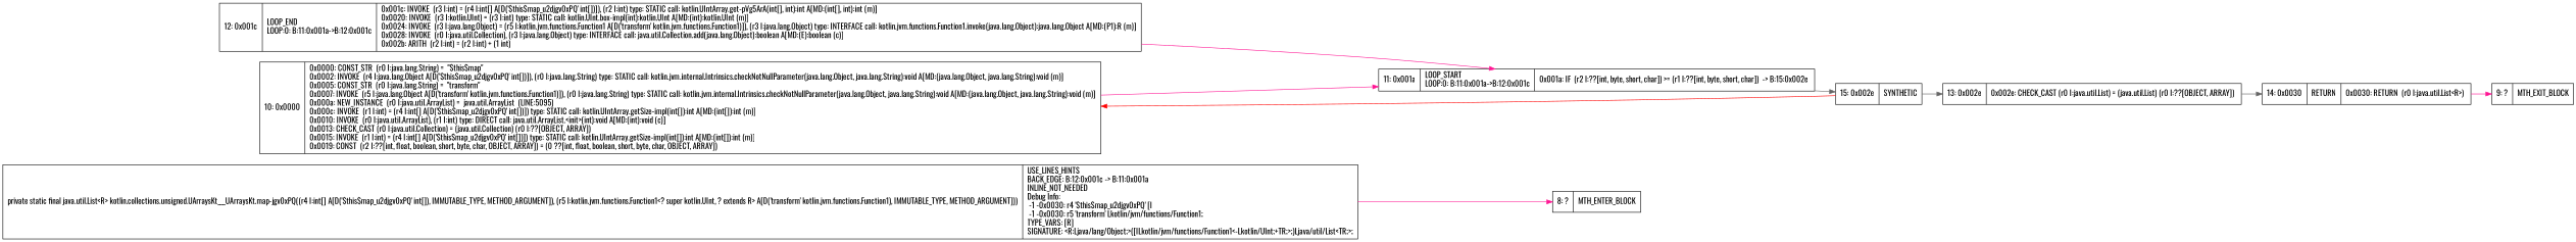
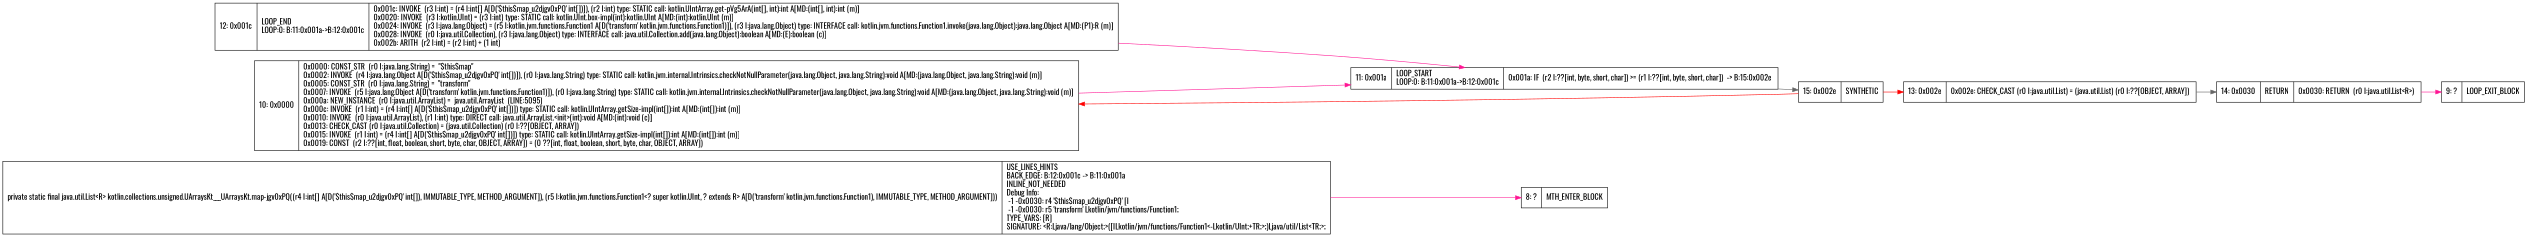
  digraph {
    fontname=Oswald
    rankdir=LR
    node [fontname=Oswald shape=record]
    edge [color=deeppink fontname=Oswald]
    n1 [label="{8\:\ ?|MTH_ENTER_BLOCK\l}"]
    n2 [label="{10\:\ 0x0000|0x0000: CONST_STR  (r0 I:java.lang.String) =  \"$this$map\" \l0x0002: INVOKE  (r4 I:java.lang.Object A[D('$this$map_u2djgv0xPQ' int[])]), (r0 I:java.lang.String) type: STATIC call: kotlin.jvm.internal.Intrinsics.checkNotNullParameter(java.lang.Object, java.lang.String):void A[MD:(java.lang.Object, java.lang.String):void (m)]\l0x0005: CONST_STR  (r0 I:java.lang.String) =  \"transform\" \l0x0007: INVOKE  (r5 I:java.lang.Object A[D('transform' kotlin.jvm.functions.Function1)]), (r0 I:java.lang.String) type: STATIC call: kotlin.jvm.internal.Intrinsics.checkNotNullParameter(java.lang.Object, java.lang.String):void A[MD:(java.lang.Object, java.lang.String):void (m)]\l0x000a: NEW_INSTANCE  (r0 I:java.util.ArrayList) =  java.util.ArrayList  (LINE:5095)\l0x000c: INVOKE  (r1 I:int) = (r4 I:int[] A[D('$this$map_u2djgv0xPQ' int[])]) type: STATIC call: kotlin.UIntArray.getSize\-impl(int[]):int A[MD:(int[]):int (m)]\l0x0010: INVOKE  (r0 I:java.util.ArrayList), (r1 I:int) type: DIRECT call: java.util.ArrayList.\<init\>(int):void A[MD:(int):void (c)]\l0x0013: CHECK_CAST (r0 I:java.util.Collection) = (java.util.Collection) (r0 I:??[OBJECT, ARRAY]) \l0x0015: INVOKE  (r1 I:int) = (r4 I:int[] A[D('$this$map_u2djgv0xPQ' int[])]) type: STATIC call: kotlin.UIntArray.getSize\-impl(int[]):int A[MD:(int[]):int (m)]\l0x0019: CONST  (r2 I:??[int, float, boolean, short, byte, char, OBJECT, ARRAY]) = (0 ??[int, float, boolean, short, byte, char, OBJECT, ARRAY]) \l}"]
    n3 [label="{11\:\ 0x001a|LOOP_START\lLOOP:0: B:11:0x001a\-\>B:12:0x001c\l|0x001a: IF  (r2 I:??[int, byte, short, char]) \>= (r1 I:??[int, byte, short, char])  \-\> B:15:0x002e \l}"]
    n4 [label="{15\:\ 0x002e|SYNTHETIC\l}"]
    n5 [label="{12\:\ 0x001c|LOOP_END\lLOOP:0: B:11:0x001a\-\>B:12:0x001c\l|0x001c: INVOKE  (r3 I:int) = (r4 I:int[] A[D('$this$map_u2djgv0xPQ' int[])]), (r2 I:int) type: STATIC call: kotlin.UIntArray.get\-pVg5ArA(int[], int):int A[MD:(int[], int):int (m)]\l0x0020: INVOKE  (r3 I:kotlin.UInt) = (r3 I:int) type: STATIC call: kotlin.UInt.box\-impl(int):kotlin.UInt A[MD:(int):kotlin.UInt (m)]\l0x0024: INVOKE  (r3 I:java.lang.Object) = (r5 I:kotlin.jvm.functions.Function1 A[D('transform' kotlin.jvm.functions.Function1)]), (r3 I:java.lang.Object) type: INTERFACE call: kotlin.jvm.functions.Function1.invoke(java.lang.Object):java.lang.Object A[MD:(P1):R (m)]\l0x0028: INVOKE  (r0 I:java.util.Collection), (r3 I:java.lang.Object) type: INTERFACE call: java.util.Collection.add(java.lang.Object):boolean A[MD:(E):boolean (c)]\l0x002b: ARITH  (r2 I:int) = (r2 I:int) + (1 int) \l}"]
    n6 [label="{13\:\ 0x002e|0x002e: CHECK_CAST (r0 I:java.util.List) = (java.util.List) (r0 I:??[OBJECT, ARRAY]) \l}"]
    n7 [label="{14\:\ 0x0030|RETURN\l|0x0030: RETURN  (r0 I:java.util.List\<R\>) \l}"]
-   n8 [label="{9\:\ ?|MTH_EXIT_BLOCK\l}"]
+   n8 [label="{9\:\ ?|LOOP_EXIT_BLOCK\l}"]
    n9 [label="{private static final java.util.List\<R\> kotlin.collections.unsigned.UArraysKt___UArraysKt.map\-jgv0xPQ((r4 I:int[] A[D('$this$map_u2djgv0xPQ' int[]), IMMUTABLE_TYPE, METHOD_ARGUMENT]), (r5 I:kotlin.jvm.functions.Function1\<? super kotlin.UInt, ? extends R\> A[D('transform' kotlin.jvm.functions.Function1), IMMUTABLE_TYPE, METHOD_ARGUMENT]))  | USE_LINES_HINTS\lBACK_EDGE: B:12:0x001c \-\> B:11:0x001a\lINLINE_NOT_NEEDED\lDebug Info:\l  \-1 \-0x0030: r4 '$this$map_u2djgv0xPQ' [I\l  \-1 \-0x0030: r5 'transform' Lkotlin\/jvm\/functions\/Function1;\lTYPE_VARS: [R]\lSIGNATURE: \<R:Ljava\/lang\/Object;\>([ILkotlin\/jvm\/functions\/Function1\<\-Lkotlin\/UInt;+TR;\>;)Ljava\/util\/List\<TR;\>;\l}"]
    n2 -> n3
    n3 -> n4 [color=gray40]
    n4 -> n2 [color=red]
-   n4 -> n6 [color=gray40]
+   n4 -> n6 [color=red]
    n5 -> n3
    n6 -> n7 [color=gray40]
    n7 -> n8
    n9 -> n1
  }
